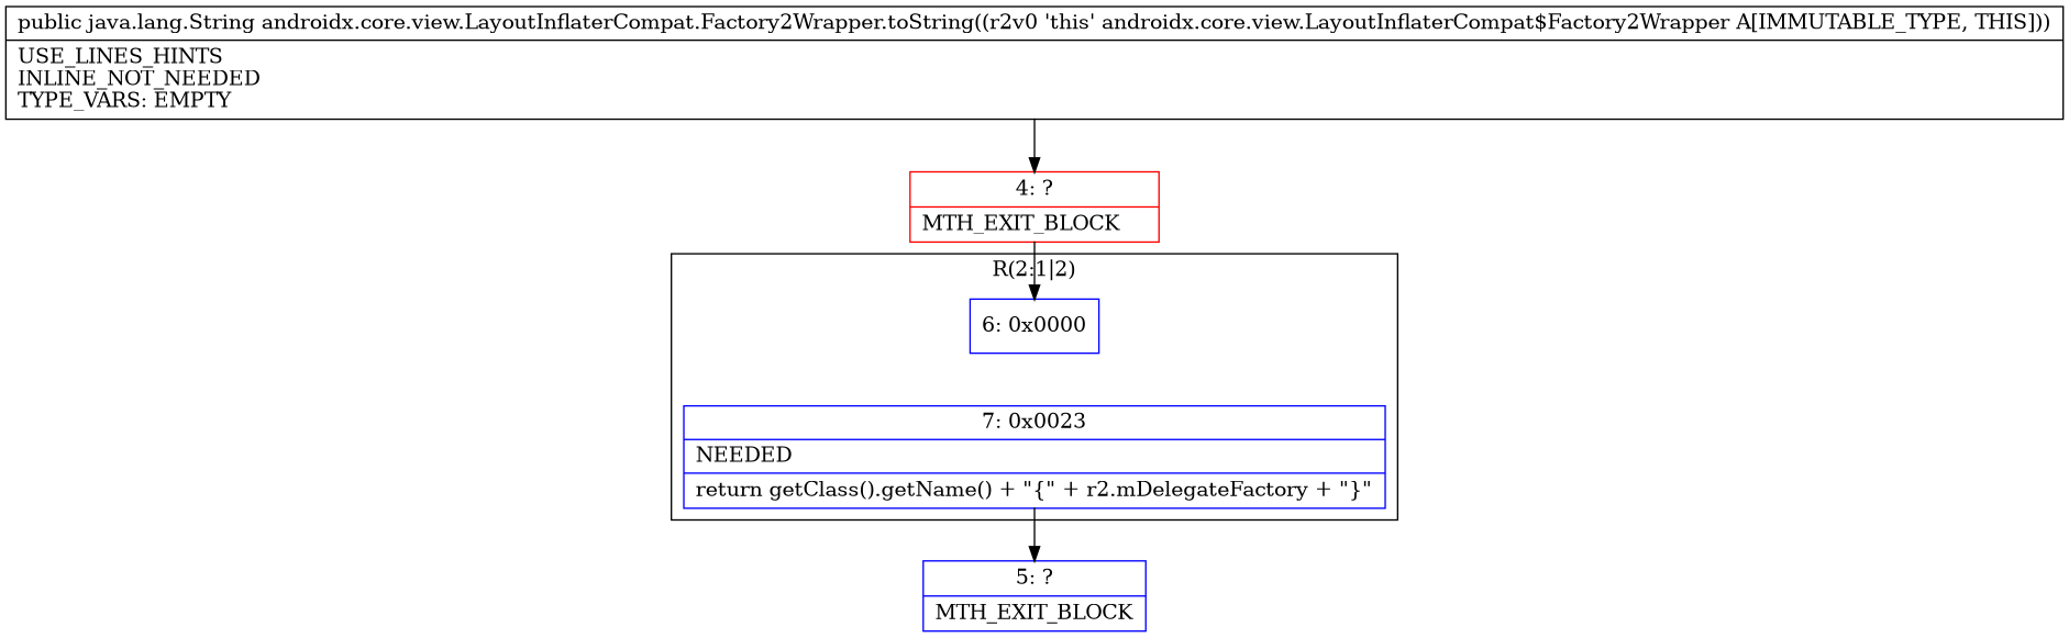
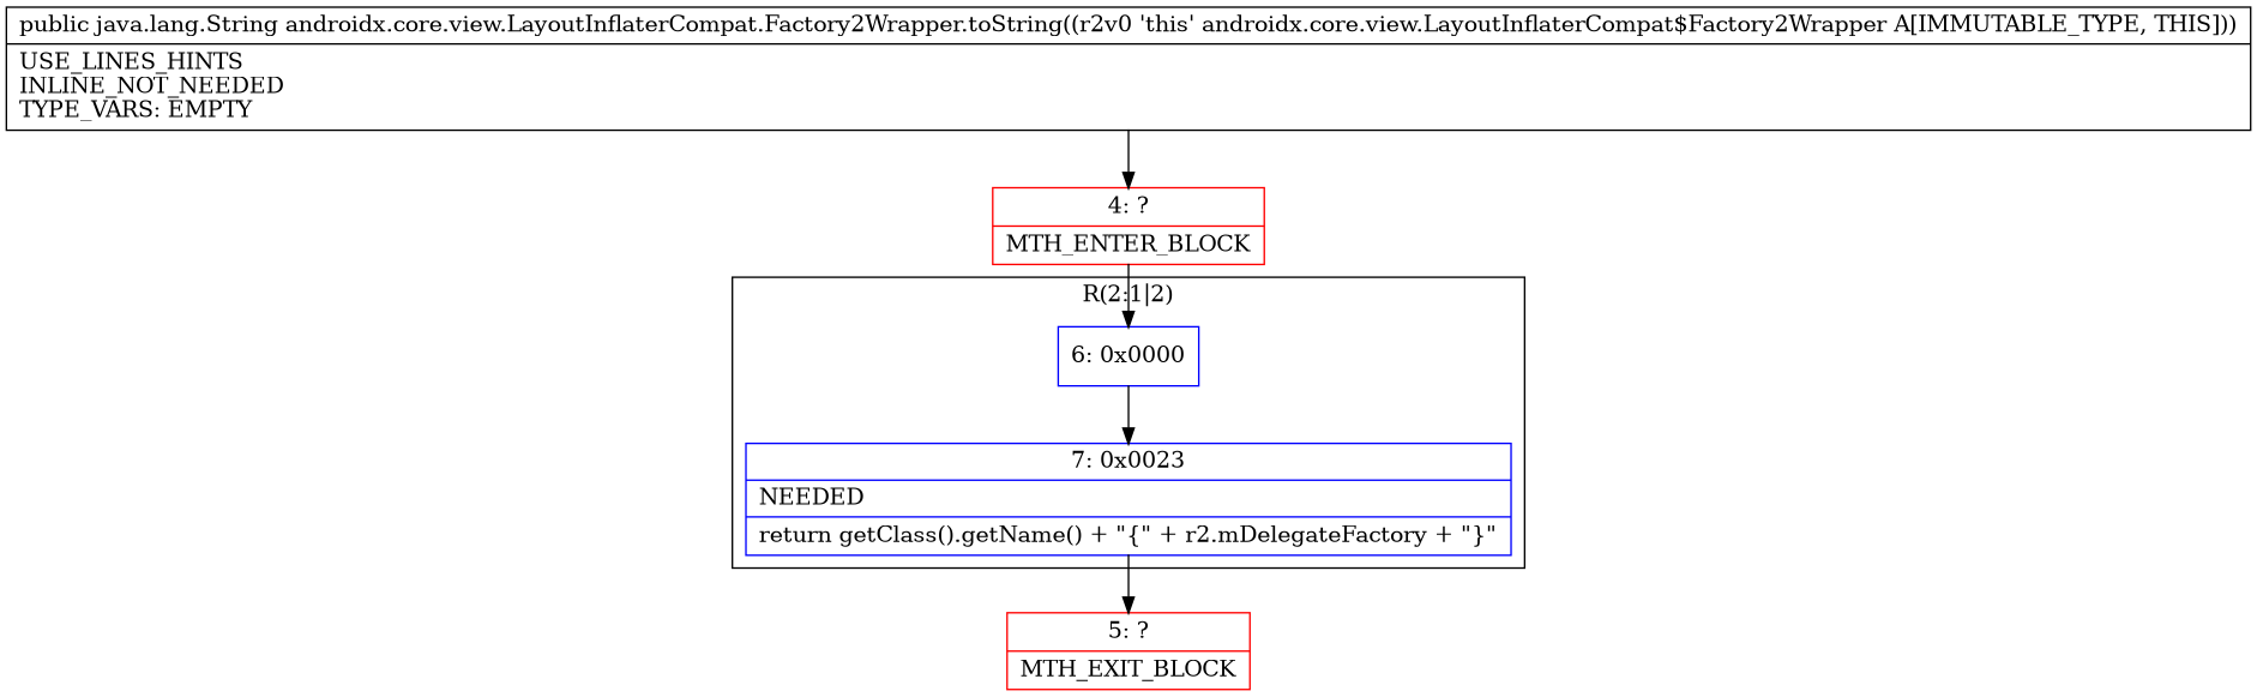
  digraph {
    node [color=blue shape=record]
    n1 [label="{6\:\ 0x0000}"]
    n2 [label="{7\:\ 0x0023|NEEDED\l|return getClass().getName() + \"\{\" + r2.mDelegateFactory + \"\}\"\l}"]
-   n3 [label="{5\:\ ?|MTH_EXIT_BLOCK\l}"]
-   n4 [color=red label="{4\:\ ?|MTH_EXIT_BLOCK\l}"]
+   n3 [color=red label="{5\:\ ?|MTH_EXIT_BLOCK\l}"]
+   n4 [color=red label="{4\:\ ?|MTH_ENTER_BLOCK\l}"]
    n5 [label="{public java.lang.String androidx.core.view.LayoutInflaterCompat.Factory2Wrapper.toString((r2v0 'this' androidx.core.view.LayoutInflaterCompat$Factory2Wrapper A[IMMUTABLE_TYPE, THIS]))  | USE_LINES_HINTS\lINLINE_NOT_NEEDED\lTYPE_VARS: EMPTY\l}" color=""]
    subgraph cluster_1 {
      label="R(2:1|2)"
      n1
      n2
    }
+   n1 -> n2
    n2 -> n3
    n4 -> n1
    n5 -> n4
  }
